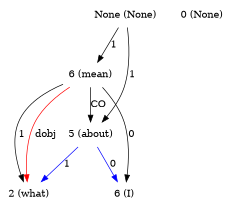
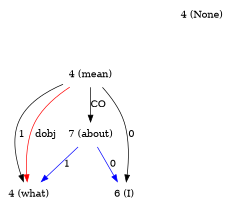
  digraph {
    node [shape=plaintext]
    edge [dir=forward]
-   n1 [label="None (None)"]
-   n2 [label="6 (mean)"]
-   n3 [label="5 (about)"]
-   n4 [label="2 (what)"]
+   n2 [label="4 (mean)"]
+   n3 [label="7 (about)"]
+   n4 [label="4 (what)"]
    n5 [label="6 (I)"]
-   n6 [label="0 (None)"]
-   n1 -> n2 [label=1]
-   n1 -> n3 [label=1]
+   n6 [label="4 (None)"]
    n2 -> n3 [label=CO]
    n2 -> n4 [color=red label=dobj]
    n2 -> n4 [label=1]
    n2 -> n5 [label=0]
    n3 -> n4 [color=blue label=1]
    n3 -> n5 [color=blue label=0]
  }
